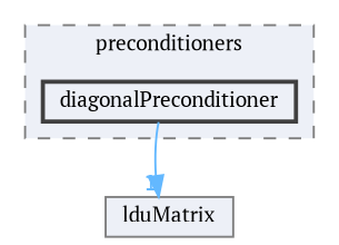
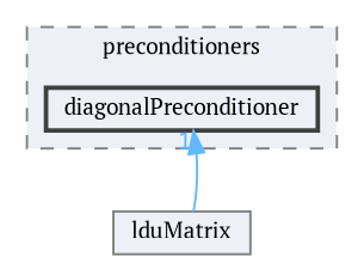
  digraph {
    compound=true
    fontname="PT Serif"
    node [fillcolor="#edf0f7" fontname="PT Serif" fontsize=10 shape=box]
    n1 [color=grey25 height=0.2 label=diagonalPreconditioner style="filled,bold" width=0.4]
    n2 [color=grey50 height=0.2 label=lduMatrix style=filled width=0.4]
    subgraph cluster_1 {
      bgcolor="#edf0f7"
      fontsize=10
      label=preconditioners
      pencolor=grey50
      style="filled,dashed"
      n1
    }
-   n1 -> n2 [color=steelblue1 fontcolor=steelblue1 fontname="PT Serif" fontsize=10 headlabel=1 labeldistance=1.5 labelfontname=Helvetica labelfontsize=10]
+   n2 -> n1 [color=steelblue1 fontcolor=steelblue1 fontname="PT Serif" fontsize=10 headlabel=1 labeldistance=1.5 labelfontname=Helvetica labelfontsize=10]
  }
